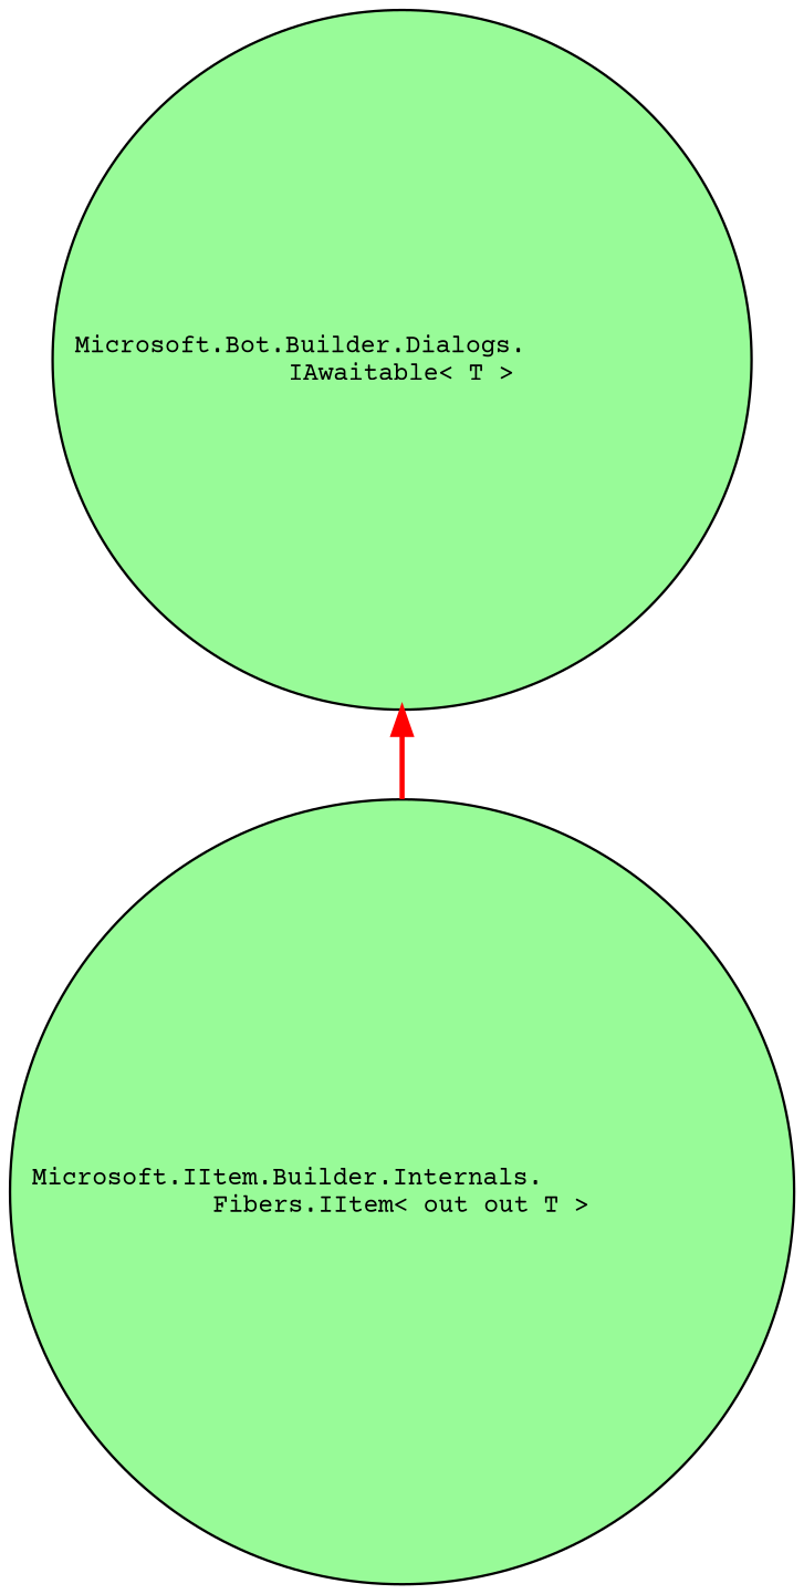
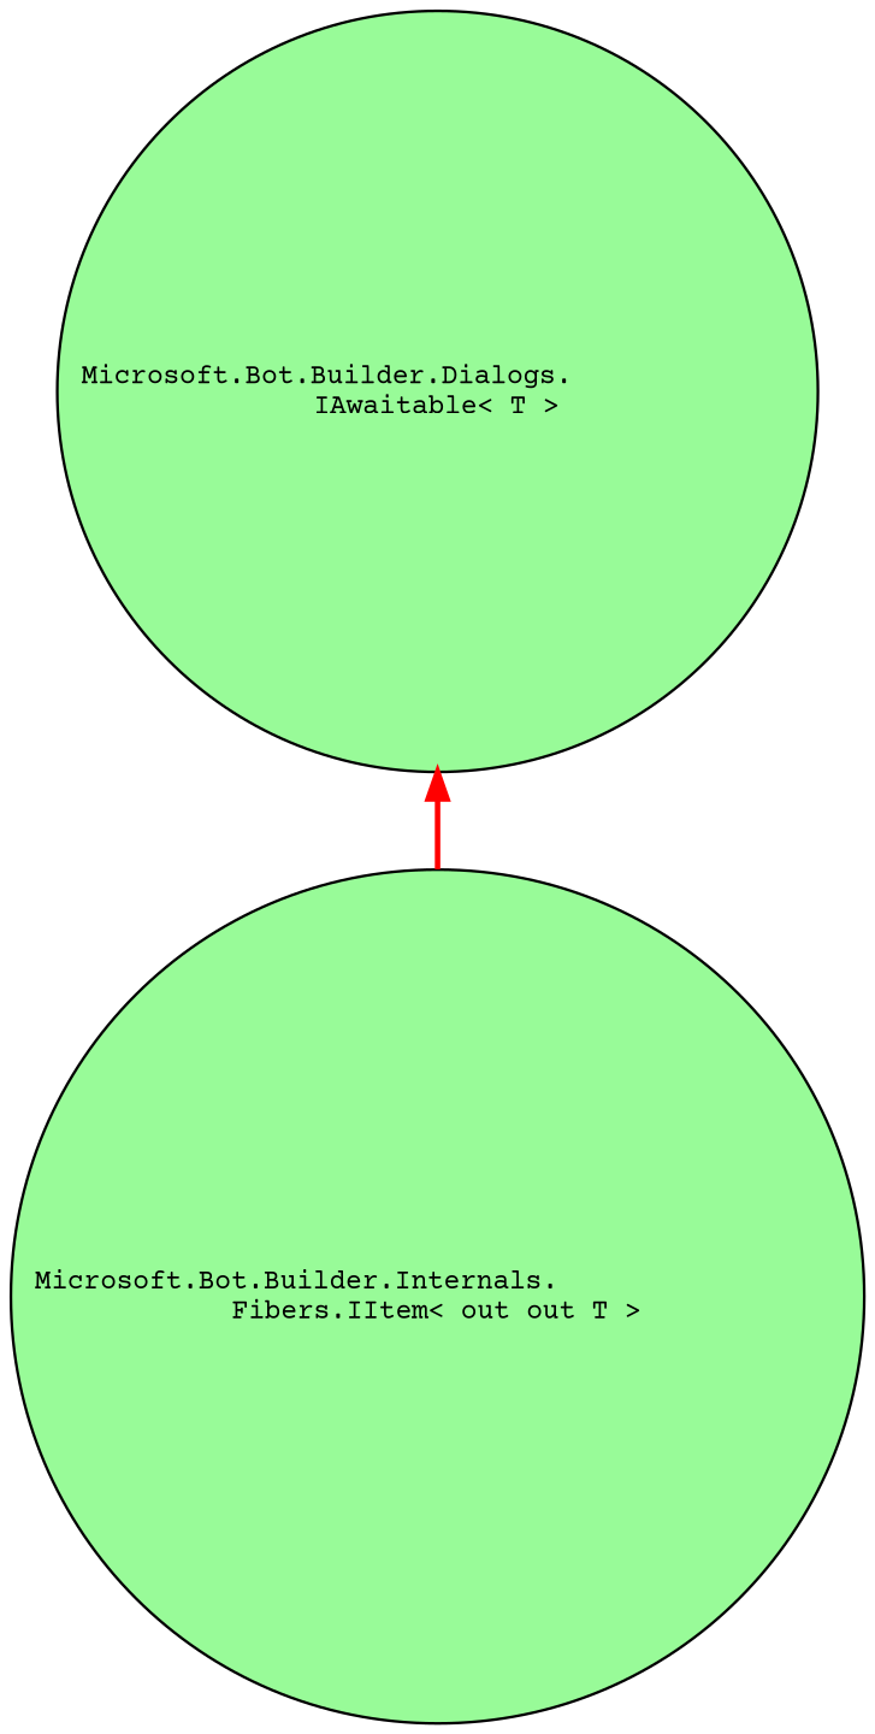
  digraph {
    rankdir=TB
    fontname="Courier Prime"
    node [color=black fillcolor=palegreen fontname="Courier Prime" fontsize=10 shape=circle style=filled]
    n1 [height=0.2 label="Microsoft.Bot.Builder.Dialogs.\lIAwaitable\< T \>" width=0.4]
-   n2 [height=0.2 label="Microsoft.IItem.Builder.Internals.\lFibers.IItem\< out out T \>" width=0.4]
+   n2 [height=0.2 label="Microsoft.Bot.Builder.Internals.\lFibers.IItem\< out out T \>" width=0.4]
    n1 -> n2 [color=red dir=back fontname="Courier Prime" fontsize=10 labelfontname=Helvetica labelfontsize=10 style=bold]
  }
